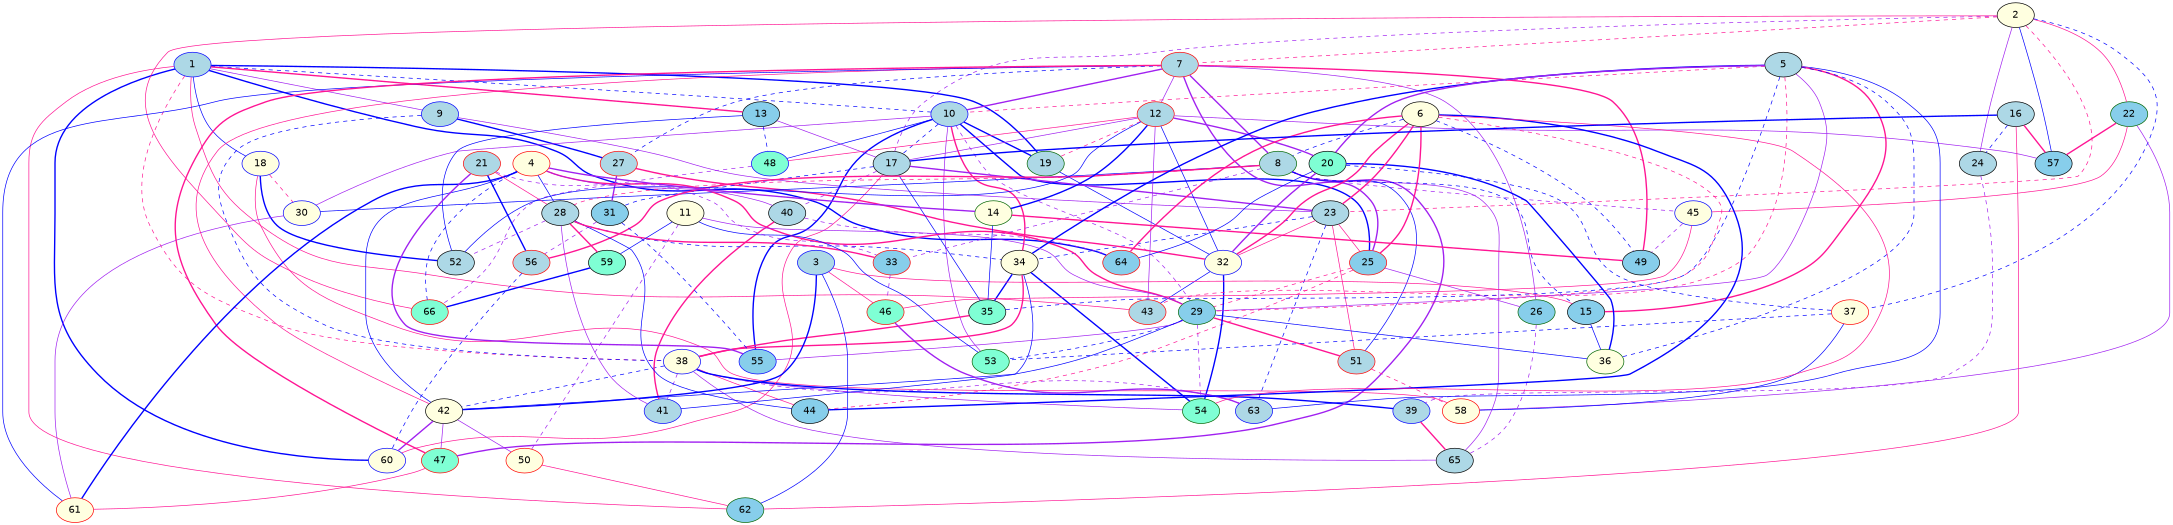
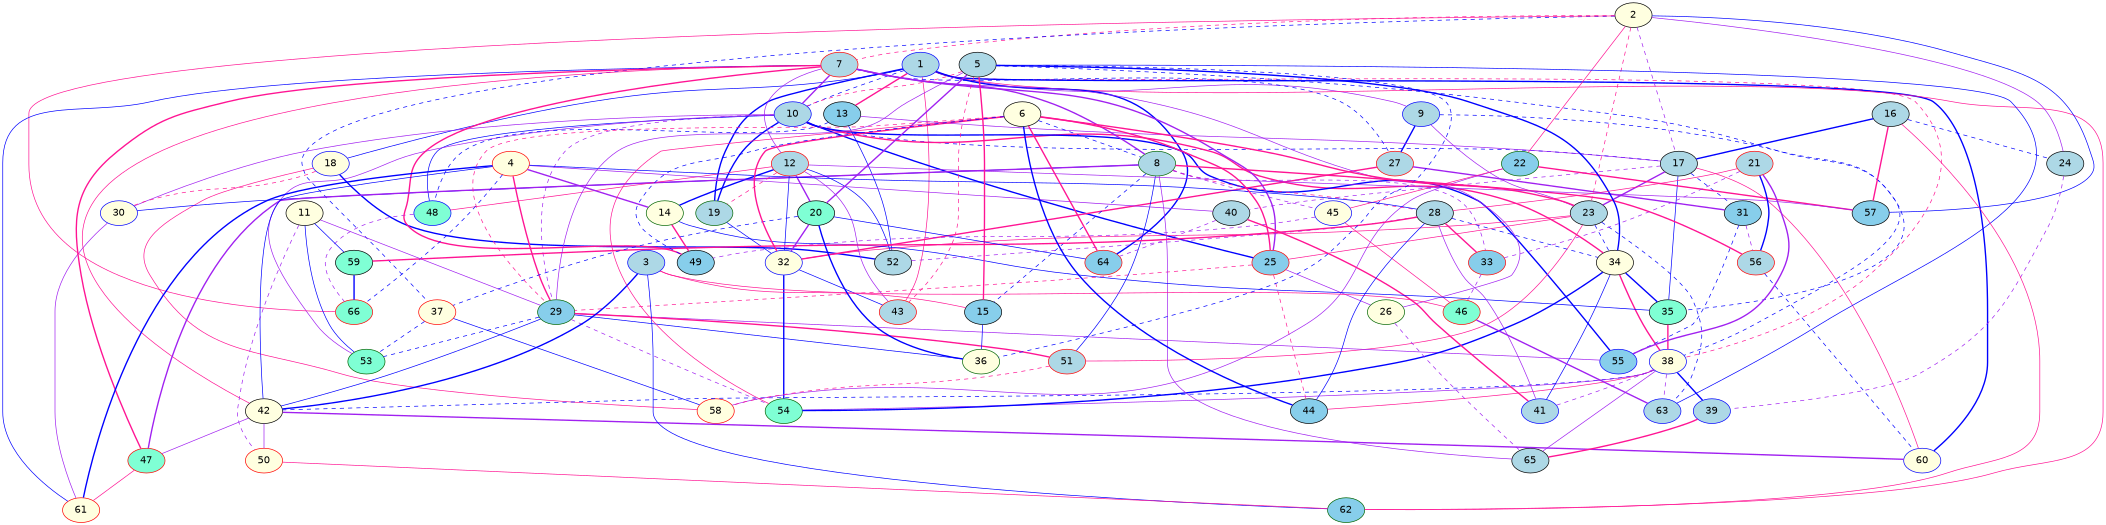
  graph {
    fontname="DejaVu Sans"
    node [color=black fillcolor=lightblue fontname="DejaVu Sans" style=filled]
    edge [color=blue fontname="DejaVu Sans" style=solid weight=1.0]
    1 [color=blue]
    9 [color=blue]
    10 [color=blue]
    13 [fillcolor=skyblue]
    18 [color=blue fillcolor=lightyellow]
    19 [color=darkgreen]
    38 [color=blue fillcolor=lightyellow]
    43 [color=red]
    60 [color=blue fillcolor=lightyellow]
    62 [color=darkgreen fillcolor=skyblue]
    64 [color=red fillcolor=skyblue]
    23
    27 [color=red]
    17
    29 [color=darkgreen fillcolor=skyblue]
    34 [fillcolor=lightyellow]
    25 [color=red fillcolor=skyblue]
    30 [color=blue fillcolor=lightyellow]
    48 [color=blue fillcolor=aquamarine]
    53 [color=darkgreen fillcolor=aquamarine]
    55 [color=blue fillcolor=skyblue]
    52
    58 [color=red fillcolor=lightyellow]
    32 [color=blue fillcolor=lightyellow]
    42 [fillcolor=lightyellow]
    63 [color=blue]
    44 [fillcolor=skyblue]
    54 [color=darkgreen fillcolor=aquamarine]
    65
    39 [color=blue]
    41 [color=blue]
    2 [fillcolor=lightyellow]
    7 [color=red]
    22 [color=darkgreen fillcolor=skyblue]
    24
    37 [color=red fillcolor=lightyellow]
    57 [fillcolor=skyblue]
    66 [color=red fillcolor=aquamarine]
    61 [color=red fillcolor=lightyellow]
    8 [color=darkgreen]
    49 [fillcolor=skyblue]
    12 [color=red]
-   26 [color=darkgreen fillcolor=skyblue]
+   26 [color=darkgreen fillcolor=lightyellow]
    47 [color=red fillcolor=aquamarine]
    40
    35 [fillcolor=aquamarine]
    31 [fillcolor=skyblue]
    45 [color=blue fillcolor=lightyellow]
    51 [color=red]
    3 [color=blue]
    15 [fillcolor=skyblue]
    46 [color=red fillcolor=aquamarine]
    36 [color=darkgreen fillcolor=lightyellow]
    50 [color=red fillcolor=lightyellow]
    4 [color=red fillcolor=lightyellow]
    14 [color=darkgreen fillcolor=lightyellow]
    28
    59 [fillcolor=aquamarine]
    33 [color=red fillcolor=skyblue]
    5
    20 [fillcolor=aquamarine]
    6 [fillcolor=lightyellow]
    56 [color=red]
    11 [fillcolor=lightyellow]
    16
    21 [color=red]
    1 -- 9 [color=purple]
    1 -- 10 [style=dashed]
    1 -- 13 [color=deeppink style=bold]
    1 -- 18
    1 -- 19 [style=bold]
    1 -- 38 [color=deeppink style=dashed]
    1 -- 43 [color=deeppink]
    1 -- 60 [style=bold]
    1 -- 62 [color=deeppink]
    1 -- 64 [style=bold]
    9 -- 38 [style=dashed]
    9 -- 23 [color=purple]
    9 -- 27 [style=bold]
    10 -- 19 [style=bold]
    10 -- 17 [style=dashed]
    10 -- 29 [color=purple style=dashed]
    10 -- 34 [color=deeppink style=bold]
    10 -- 25 [style=bold]
    10 -- 30 [color=purple]
    10 -- 48
    10 -- 53 [color=purple]
    10 -- 55 [style=bold]
    13 -- 17 [color=purple]
    13 -- 48 [style=dashed]
    13 -- 52
    18 -- 30 [color=deeppink style=dashed]
    18 -- 52 [style=bold]
    18 -- 58 [color=deeppink]
    19 -- 32
    38 -- 42 [style=dashed]
    38 -- 63 [color=purple style=dashed]
    38 -- 44 [color=deeppink]
    38 -- 54 [color=purple]
    38 -- 65 [color=purple]
    38 -- 39 [style=bold weight=2.0]
    38 -- 41 [color=purple style=dashed]
    23 -- 34 [style=dashed]
    23 -- 25 [color=deeppink weight=2.0]
    23 -- 32 [color=deeppink]
    23 -- 63 [style=dashed]
    23 -- 51 [color=deeppink]
    27 -- 32 [color=deeppink style=bold]
    27 -- 31 [color=purple style=bold]
    17 -- 60 [color=deeppink]
    17 -- 23 [color=purple style=bold]
    17 -- 40 [color=purple style=dashed]
    17 -- 35 [weight=2.0]
    17 -- 31 [style=dashed]
    29 -- 53 [style=dashed]
    29 -- 55 [color=purple]
    29 -- 42
    29 -- 54 [color=purple style=dashed]
    29 -- 51 [color=deeppink style=bold]
    29 -- 36
    34 -- 38 [color=deeppink style=bold]
    34 -- 54 [style=bold]
    34 -- 41
    34 -- 35 [style=bold]
    25 -- 29 [color=deeppink style=dashed]
    25 -- 44 [color=deeppink style=dashed]
    25 -- 26 [color=purple]
    30 -- 61 [color=purple]
    48 -- 66 [color=purple style=dashed]
    32 -- 43
    32 -- 54 [style=bold weight=2.0]
    42 -- 60 [color=purple style=bold]
    42 -- 47 [color=purple]
    42 -- 50 [color=purple weight=2.0]
    39 -- 65 [color=deeppink style=bold]
    2 -- 23 [color=deeppink style=dashed weight=3.0]
    2 -- 17 [color=purple style=dashed weight=2.0]
    2 -- 7 [color=deeppink style=dashed]
    2 -- 22 [color=deeppink]
    2 -- 24 [color=purple weight=2.0]
    2 -- 37 [style=dashed]
    2 -- 57
    2 -- 66 [color=deeppink]
    7 -- 10 [color=purple style=bold]
    7 -- 27 [style=dashed]
    7 -- 25 [color=purple style=bold]
    7 -- 42 [color=deeppink]
    7 -- 61
    7 -- 8 [color=purple style=bold]
    7 -- 49 [color=deeppink style=bold]
    7 -- 12 [color=purple]
    7 -- 26 [color=purple weight=2.0]
    7 -- 47 [color=deeppink style=bold]
    22 -- 58 [color=purple]
    22 -- 57 [color=deeppink style=bold]
    22 -- 45 [color=deeppink]
    24 -- 39 [color=purple style=dashed]
    37 -- 53 [style=dashed]
    37 -- 58
    8 -- 30
    8 -- 65 [color=purple]
    8 -- 47 [color=purple style=bold]
    8 -- 45 [color=purple style=dashed]
    8 -- 51
    8 -- 15 [style=dashed]
    8 -- 28 [color=deeppink style=dashed weight=2.0]
    8 -- 33 [color=purple style=dashed]
    8 -- 56 [color=deeppink style=bold]
    12 -- 19 [color=deeppink style=dashed]
    12 -- 43 [color=purple]
-   12 -- 17 [color=purple]
    12 -- 48 [color=deeppink]
    12 -- 52
    12 -- 32 [weight=2.0]
    12 -- 57 [color=purple]
    12 -- 14 [style=bold]
    12 -- 20 [color=purple style=bold weight=2.0]
    26 -- 65 [color=purple style=dashed]
    47 -- 61 [color=deeppink]
    40 -- 64 [color=purple style=dashed]
    40 -- 41 [color=deeppink style=bold]
    35 -- 38 [color=deeppink style=bold]
    31 -- 55 [style=dashed]
    31 -- 56 [color=purple style=dashed]
    45 -- 49 [color=purple style=dashed]
    45 -- 46 [color=deeppink]
    51 -- 58 [color=deeppink style=dashed]
    3 -- 62
    3 -- 42 [style=bold]
    3 -- 15 [color=deeppink]
    3 -- 46 [color=deeppink]
    15 -- 36
    46 -- 63 [color=purple style=bold]
    50 -- 62 [color=deeppink]
    4 -- 29 [color=deeppink style=bold]
    4 -- 42 [weight=4.0]
    4 -- 66 [style=dashed]
    4 -- 61 [style=bold]
    4 -- 40 [color=purple]
    4 -- 14 [color=purple style=bold]
    4 -- 28
    14 -- 49 [color=deeppink style=bold]
    14 -- 35
    28 -- 34 [style=dashed]
    28 -- 52 [color=purple style=dashed]
    28 -- 44
    28 -- 41 [color=purple]
    28 -- 59 [color=deeppink style=bold]
    28 -- 33 [color=deeppink style=bold]
    59 -- 66 [style=bold]
    33 -- 46 [color=purple style=dashed]
    5 -- 10 [color=deeppink style=dashed]
    5 -- 43 [color=deeppink style=dashed]
    5 -- 29 [color=purple]
    5 -- 34 [style=bold]
    5 -- 63
    5 -- 35 [style=dashed]
    5 -- 15 [color=deeppink style=bold]
    5 -- 36 [style=dashed]
    5 -- 20 [color=purple style=bold weight=2.0]
    20 -- 64
    20 -- 32 [color=purple style=bold]
    20 -- 37 [style=dashed]
    20 -- 36 [style=bold]
    6 -- 64 [color=deeppink style=bold]
    6 -- 23 [color=deeppink style=bold]
    6 -- 29 [color=deeppink style=dashed]
    6 -- 25 [color=deeppink style=bold]
    6 -- 32 [color=deeppink style=bold]
    6 -- 44 [style=bold]
    6 -- 54 [color=deeppink]
    6 -- 8 [style=dashed]
    6 -- 49 [style=dashed]
    56 -- 60 [style=dashed]
    11 -- 29 [color=purple]
    11 -- 53
    11 -- 50 [color=purple style=dashed]
    11 -- 59
    16 -- 62 [color=deeppink]
    16 -- 17 [style=bold]
    16 -- 24 [style=dashed]
    16 -- 57 [color=deeppink style=bold]
    21 -- 55 [color=purple style=bold]
    21 -- 28 [color=deeppink]
    21 -- 33 [color=purple style=dashed]
    21 -- 56 [style=bold]
  }
